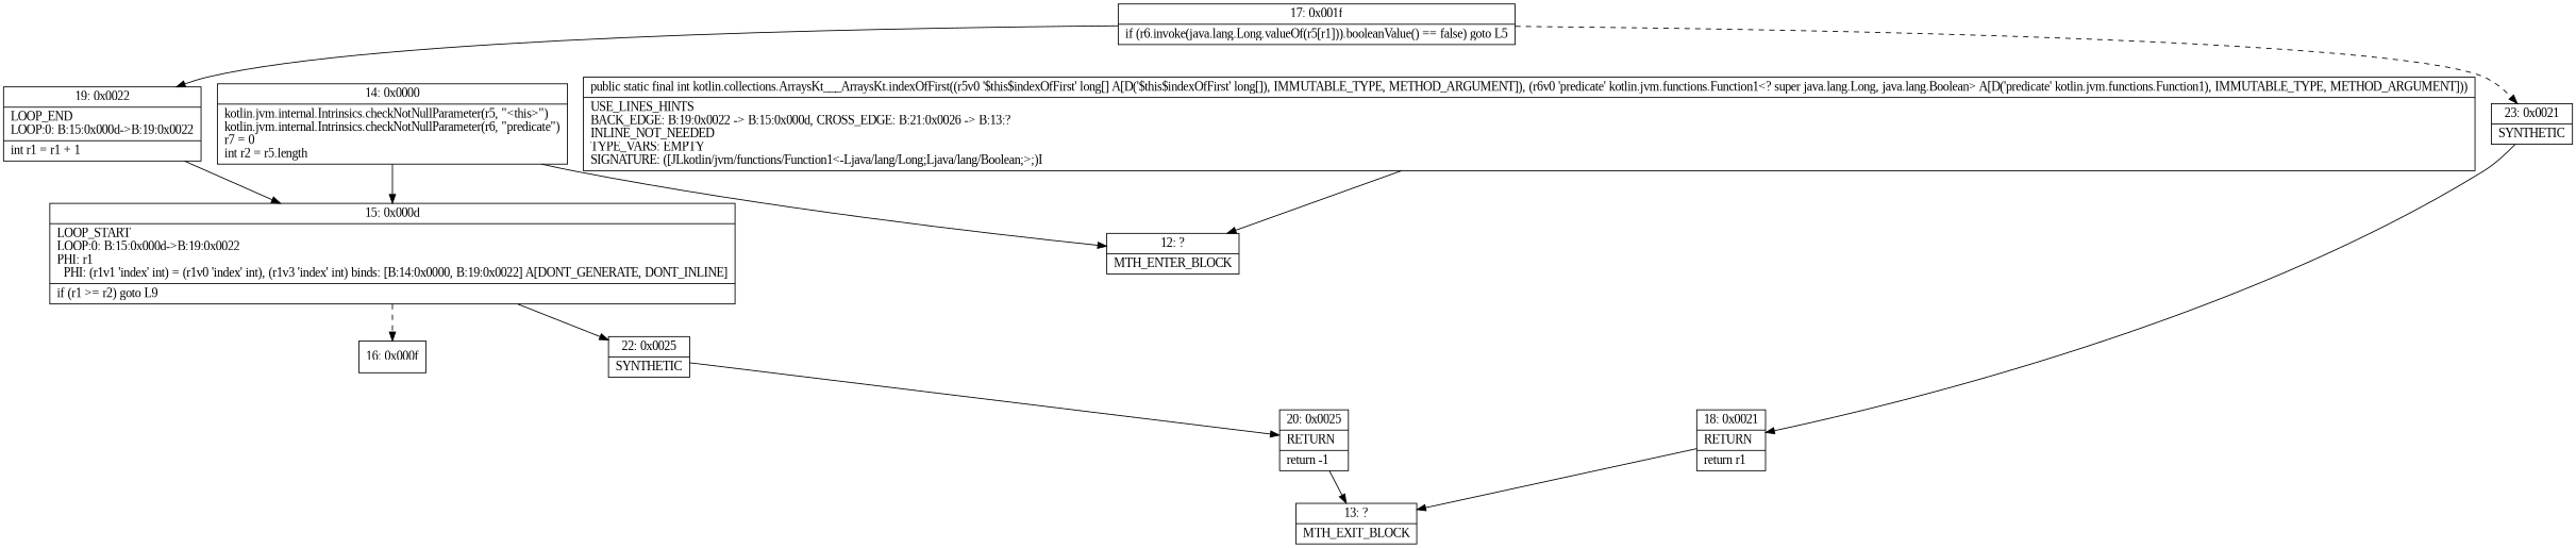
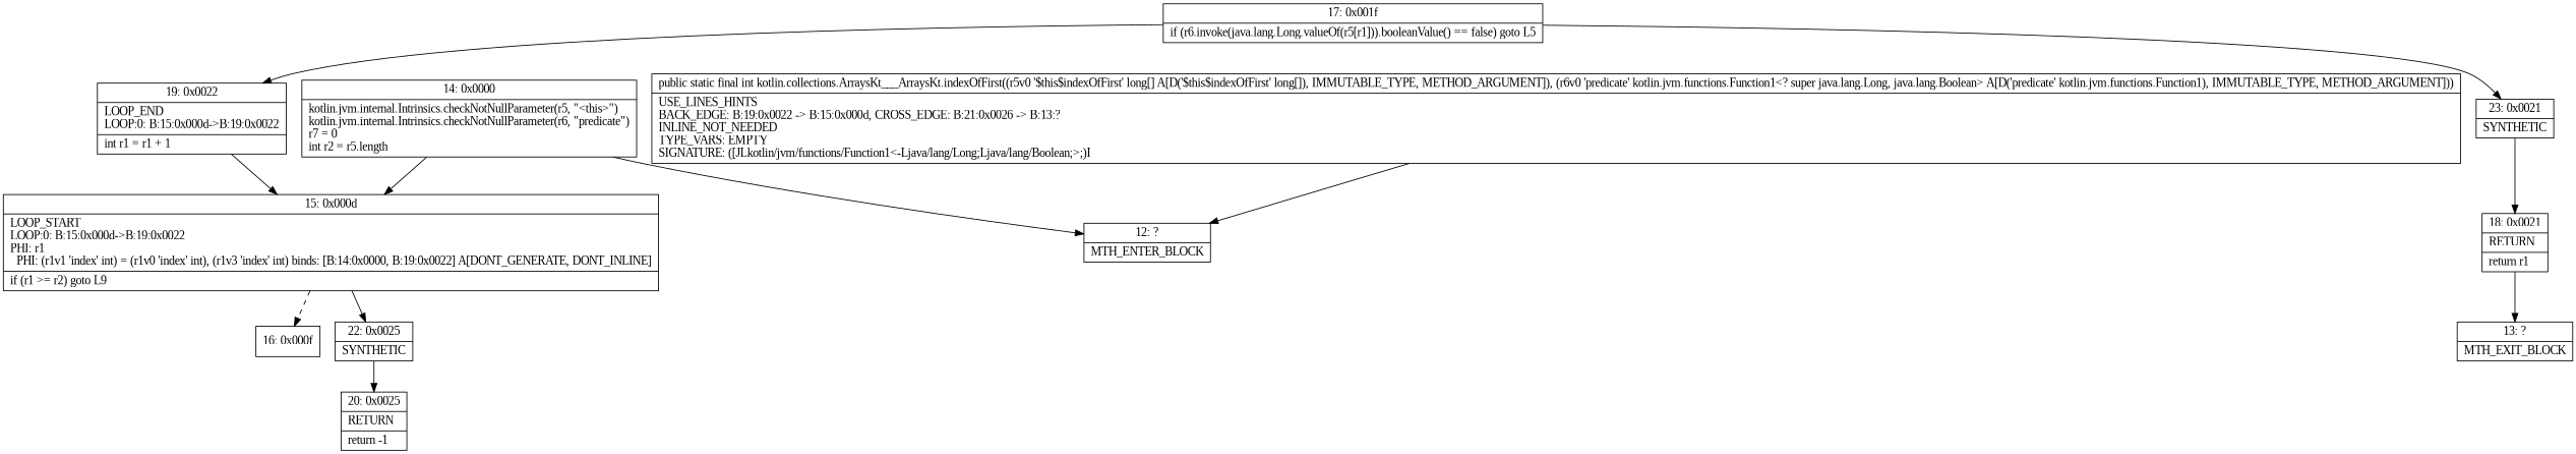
  digraph {
    fontname="Liberation Serif"
    node [fontname="Liberation Serif" shape=record]
    edge [fontname="Liberation Serif"]
    n1 [label="{12\:\ ?|MTH_ENTER_BLOCK\l}"]
    n2 [label="{14\:\ 0x0000|kotlin.jvm.internal.Intrinsics.checkNotNullParameter(r5, \"\<this\>\")\lkotlin.jvm.internal.Intrinsics.checkNotNullParameter(r6, \"predicate\")\lr7 = 0\lint r2 = r5.length\l}"]
    n3 [label="{15\:\ 0x000d|LOOP_START\lLOOP:0: B:15:0x000d\-\>B:19:0x0022\lPHI: r1 \l  PHI: (r1v1 'index' int) = (r1v0 'index' int), (r1v3 'index' int) binds: [B:14:0x0000, B:19:0x0022] A[DONT_GENERATE, DONT_INLINE]\l|if (r1 \>= r2) goto L9\l}"]
    n4 [label="{16\:\ 0x000f}"]
    n5 [label="{22\:\ 0x0025|SYNTHETIC\l}"]
    n6 [label="{20\:\ 0x0025|RETURN\l|return \-1\l}"]
    n7 [label="{17\:\ 0x001f|if (r6.invoke(java.lang.Long.valueOf(r5[r1])).booleanValue() == false) goto L5\l}"]
    n8 [label="{19\:\ 0x0022|LOOP_END\lLOOP:0: B:15:0x000d\-\>B:19:0x0022\l|int r1 = r1 + 1\l}"]
    n9 [label="{23\:\ 0x0021|SYNTHETIC\l}"]
    n10 [label="{18\:\ 0x0021|RETURN\l|return r1\l}"]
    n11 [label="{13\:\ ?|MTH_EXIT_BLOCK\l}"]
    n12 [label="{public static final int kotlin.collections.ArraysKt___ArraysKt.indexOfFirst((r5v0 '$this$indexOfFirst' long[] A[D('$this$indexOfFirst' long[]), IMMUTABLE_TYPE, METHOD_ARGUMENT]), (r6v0 'predicate' kotlin.jvm.functions.Function1\<? super java.lang.Long, java.lang.Boolean\> A[D('predicate' kotlin.jvm.functions.Function1), IMMUTABLE_TYPE, METHOD_ARGUMENT]))  | USE_LINES_HINTS\lBACK_EDGE: B:19:0x0022 \-\> B:15:0x000d, CROSS_EDGE: B:21:0x0026 \-\> B:13:?\lINLINE_NOT_NEEDED\lTYPE_VARS: EMPTY\lSIGNATURE: ([JLkotlin\/jvm\/functions\/Function1\<\-Ljava\/lang\/Long;Ljava\/lang\/Boolean;\>;)I\l}"]
    n2 -> n1
    n2 -> n3
    n3 -> n4 [style=dashed]
    n3 -> n5
    n5 -> n6
-   n6 -> n11
    n7 -> n8
-   n7 -> n9 [style=dashed]
+   n7 -> n9 [style=solid]
    n8 -> n3
    n9 -> n10
    n10 -> n11
    n12 -> n1
  }
